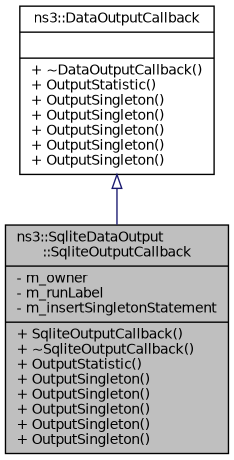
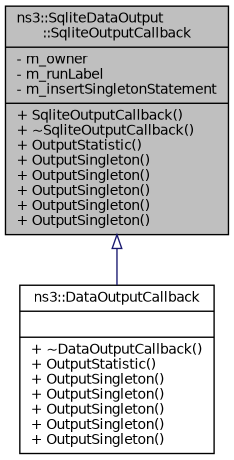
  digraph {
    node [color=black fontname=Helvetica fontsize=10 shape=record style=filled]
    n1 [fillcolor=grey75 fontcolor=black height=0.2 label="{ns3::SqliteDataOutput\l::SqliteOutputCallback\n|- m_owner\l- m_runLabel\l- m_insertSingletonStatement\l|+ SqliteOutputCallback()\l+ ~SqliteOutputCallback()\l+ OutputStatistic()\l+ OutputSingleton()\l+ OutputSingleton()\l+ OutputSingleton()\l+ OutputSingleton()\l+ OutputSingleton()\l}" width=0.4]
    n2 [fillcolor=white height=0.2 label="{ns3::DataOutputCallback\n||+ ~DataOutputCallback()\l+ OutputStatistic()\l+ OutputSingleton()\l+ OutputSingleton()\l+ OutputSingleton()\l+ OutputSingleton()\l+ OutputSingleton()\l}" width=0.4]
-   n2 -> n1 [arrowtail=onormal color=midnightblue dir=back fontname=Helvetica fontsize=10 labelfontname=Helvetica labelfontsize=10 style=solid]
+   n1 -> n2 [arrowtail=onormal color=midnightblue dir=back fontname=Helvetica fontsize=10 labelfontname=Helvetica labelfontsize=10 style=solid]
  }
